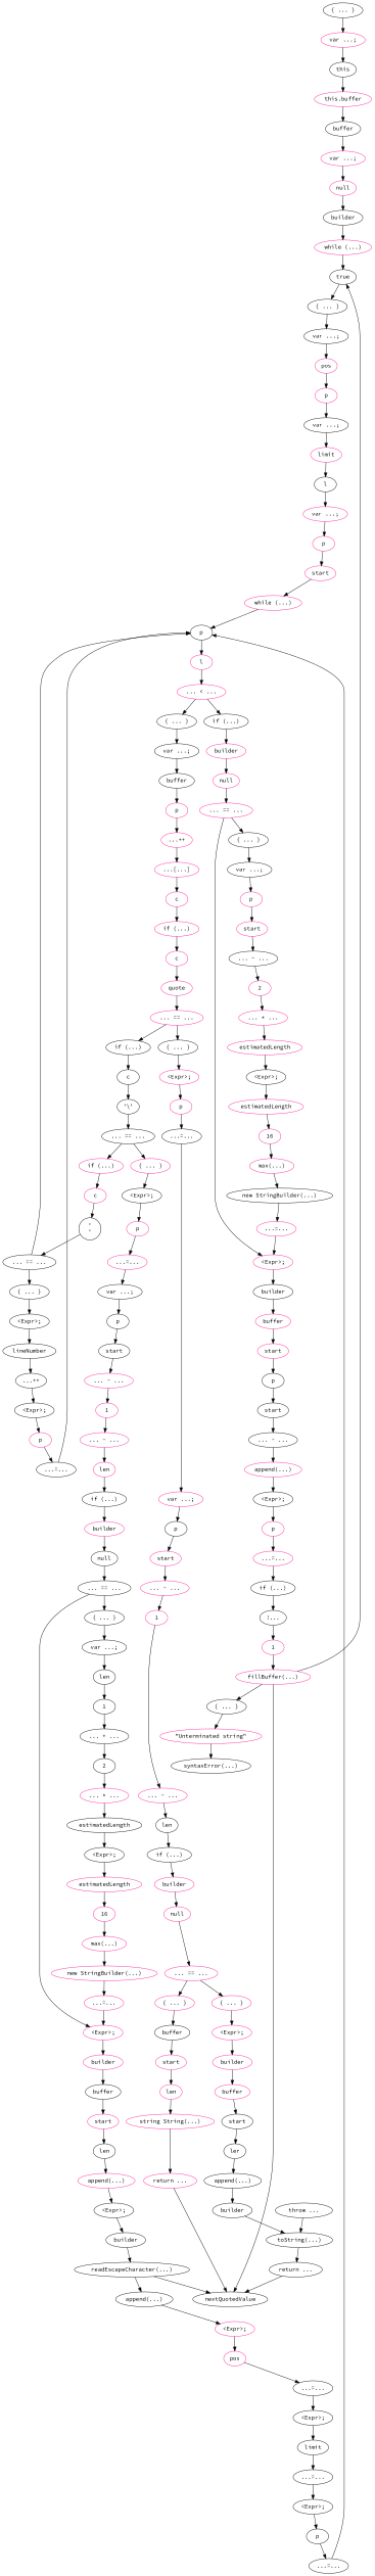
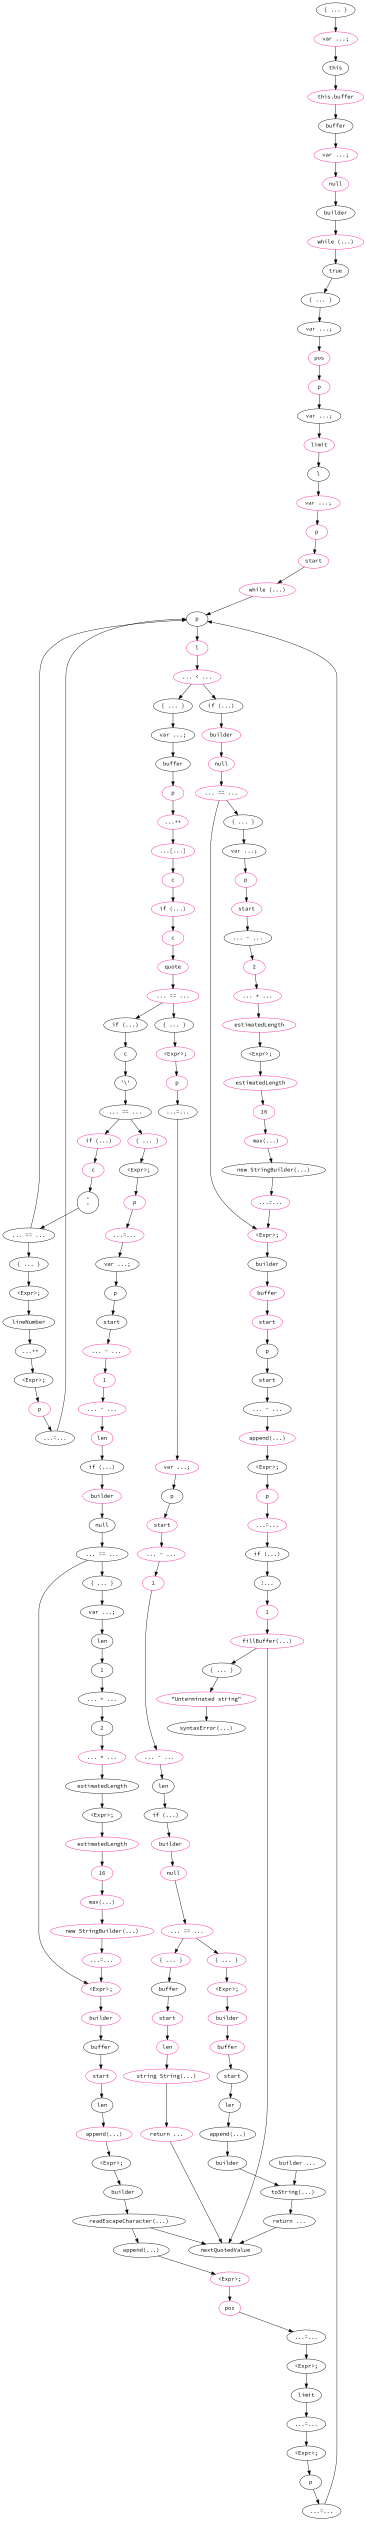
  digraph {
    compound=true
    fontname="Source Code Pro"
    node [color=deeppink fontname="Source Code Pro"]
    edge [fontname="Source Code Pro"]
    n1 [color=black label="{ ... }"]
    n2 [label="var ...;"]
    n3 [color=black label=this]
    n4 [label="this.buffer"]
    n5 [color=black label=buffer]
    n6 [label="var ...;"]
    n7 [label=null]
    n8 [color=black label=builder]
    n9 [label="while (...)"]
    n10 [color=black label=true]
    n11 [color=black label="{ ... }"]
    n12 [color=black label="var ...;"]
    n13 [label=pos]
    n14 [label=p]
    n15 [color=black label="var ...;"]
    n16 [label=limit]
    n17 [color=black label=l]
    n18 [label="var ...;"]
    n19 [label=p]
    n20 [label=start]
    n21 [label="while (...)"]
    n22 [color=black label=p]
    n23 [label=l]
    n24 [label="... < ..."]
    n25 [color=black label="if (...)"]
    n26 [label=builder]
    n27 [label=null]
    n28 [label="... == ..."]
    n29 [label="<Expr>;"]
    n30 [color=black label=builder]
    n31 [label=buffer]
    n32 [label=start]
    n33 [color=black label="<Expr>;"]
    n34 [label=p]
    n35 [label="...=..."]
    n36 [color=black label="if (...)"]
    n37 [color=black label="!..."]
    n38 [label=1]
    n39 [label="fillBuffer(...)"]
    n40 [color=black label="{ ... }"]
    n41 [color=black label="var ...;"]
    n42 [color=black label=buffer]
    n43 [label=p]
    n44 [label="...++"]
    n45 [label=c]
    n46 [label="if (...)"]
    n47 [label=c]
    n48 [label=quote]
    n49 [label="...[...]"]
    n50 [label="... == ..."]
    n51 [color=black label="{ ... }"]
    n52 [color=black label="if (...)"]
    n53 [label="<Expr>;"]
    n54 [color=black label=c]
    n55 [label=p]
    n56 [color=black label="'\\'"]
    n57 [color=black label="...=..."]
    n58 [color=black label="... == ..."]
    n59 [label="var ...;"]
    n60 [color=black label=p]
    n61 [label=start]
    n62 [label="... - ..."]
    n63 [color=black label=len]
    n64 [color=black label="if (...)"]
    n65 [label=builder]
    n66 [label=null]
    n67 [label="... - ..."]
    n68 [label=1]
    n69 [label="... == ..."]
    n70 [label="{ ... }"]
    n71 [label="{ ... }"]
    n72 [color=black label=buffer]
    n73 [label="<Expr>;"]
    n74 [label=start]
    n75 [label=builder]
    n76 [label=len]
    n77 [label=buffer]
    n78 [label="return ..."]
    n79 [color=black label=nextQuotedValue]
    n80 [label="string String(...)"]
    n81 [color=black label=start]
    n82 [color=black label="return ..."]
    n83 [color=black label="append(...)"]
    n84 [color=black label=builder]
    n85 [color=black label="toString(...)"]
    n86 [color=black label=len]
    n87 [label="{ ... }"]
    n88 [label="if (...)"]
    n89 [color=black label="<Expr>;"]
    n90 [label=c]
    n91 [label=p]
    n92 [color=black label="'\n'"]
    n93 [label="...=..."]
    n94 [color=black label="... == ..."]
    n95 [color=black label="var ...;"]
    n96 [color=black label=p]
    n97 [color=black label=start]
    n98 [label="... - ..."]
    n99 [label=len]
    n100 [color=black label="if (...)"]
    n101 [label=builder]
    n102 [color=black label=null]
    n103 [label="... - ..."]
    n104 [label=1]
    n105 [color=black label="... == ..."]
    n106 [label="<Expr>;"]
    n107 [label=builder]
    n108 [color=black label=buffer]
    n109 [label=start]
    n110 [color=black label="<Expr>;"]
    n111 [color=black label=builder]
    n112 [color=black label="readEscapeCharacter(...)"]
    n113 [color=black label="append(...)"]
    n114 [label="<Expr>;"]
    n115 [label=pos]
    n116 [color=black label="...=..."]
    n117 [color=black label="<Expr>;"]
    n118 [color=black label=limit]
    n119 [color=black label="...=..."]
    n120 [color=black label="<Expr>;"]
    n121 [color=black label=p]
    n122 [color=black label="...=..."]
    n123 [color=black label="{ ... }"]
    n124 [color=black label="var ...;"]
    n125 [color=black label=len]
    n126 [color=black label=1]
    n127 [color=black label="... + ..."]
    n128 [color=black label=estimatedLength]
    n129 [color=black label="<Expr>;"]
    n130 [label=estimatedLength]
    n131 [label=16]
    n132 [label="... * ..."]
    n133 [color=black label=2]
    n134 [label="max(...)"]
    n135 [label="...=..."]
    n136 [label="new StringBuilder(...)"]
    n137 [label="append(...)"]
    n138 [color=black label=len]
    n139 [color=black label="{ ... }"]
    n140 [color=black label="<Expr>;"]
    n141 [color=black label=lineNumber]
    n142 [color=black label="...++"]
    n143 [color=black label="<Expr>;"]
    n144 [label=p]
    n145 [color=black label="...=..."]
    n146 [color=black label="{ ... }"]
    n147 [color=black label="var ...;"]
    n148 [label=p]
    n149 [label=start]
    n150 [color=black label="... - ..."]
    n151 [label=estimatedLength]
    n152 [color=black label="<Expr>;"]
    n153 [label=estimatedLength]
    n154 [label=16]
    n155 [label="... * ..."]
    n156 [label=2]
    n157 [label="max(...)"]
    n158 [label="...=..."]
    n159 [color=black label="new StringBuilder(...)"]
    n160 [label="append(...)"]
    n161 [color=black label=p]
    n162 [color=black label=start]
    n163 [color=black label="... - ..."]
    n164 [color=black label="{ ... }"]
    n165 [label="\"Unterminated string\""]
    n166 [color=black label="syntaxError(...)"]
-   n167 [color=black label="throw ..."]
+   n167 [color=black label="builder ..."]
    n1 -> n2
    n2 -> n3
    n3 -> n4
    n4 -> n5
    n5 -> n6
    n6 -> n7
    n7 -> n8
    n8 -> n9
    n9 -> n10
    n10 -> n11
    n11 -> n12
    n12 -> n13
    n13 -> n14
    n14 -> n15
    n15 -> n16
    n16 -> n17
    n17 -> n18
    n18 -> n19
    n19 -> n20
    n20 -> n21
    n21 -> n22
    n22 -> n23
    n23 -> n24
    n24 -> n25
    n24 -> n40
    n25 -> n26
    n26 -> n27
    n27 -> n28
    n28 -> n29
    n28 -> n146
    n29 -> n30
    n30 -> n31
    n31 -> n32
    n32 -> n161
    n33 -> n34
    n34 -> n35
    n35 -> n36
    n36 -> n37
    n37 -> n38
    n38 -> n39
-   n39 -> n10
    n39 -> n79
    n39 -> n164
    n40 -> n41
    n41 -> n42
    n42 -> n43
    n43 -> n44
    n44 -> n49
    n45 -> n46
    n46 -> n47
    n47 -> n48
    n48 -> n50
    n49 -> n45
    n50 -> n51
    n50 -> n52
    n51 -> n53
    n52 -> n54
    n53 -> n55
    n54 -> n56
    n55 -> n57
    n56 -> n58
    n57 -> n59
    n58 -> n87
    n58 -> n88
    n59 -> n60
    n60 -> n61
    n61 -> n62
    n62 -> n68
    n63 -> n64
    n64 -> n65
    n65 -> n66
    n66 -> n69
    n67 -> n63
    n68 -> n67
    n69 -> n70
    n69 -> n71
    n70 -> n72
    n71 -> n73
    n72 -> n74
    n73 -> n75
    n74 -> n76
    n75 -> n77
    n76 -> n80
    n77 -> n81
    n78 -> n79
    n80 -> n78
    n81 -> n86
    n82 -> n79
    n83 -> n84
    n84 -> n85
    n85 -> n82
    n86 -> n83
    n87 -> n89
    n88 -> n90
    n89 -> n91
    n90 -> n92
    n91 -> n93
    n92 -> n94
    n93 -> n95
    n94 -> n22
    n94 -> n139
    n95 -> n96
    n96 -> n97
    n97 -> n98
    n98 -> n104
    n99 -> n100
    n100 -> n101
    n101 -> n102
    n102 -> n105
    n103 -> n99
    n104 -> n103
    n105 -> n106
    n105 -> n123
    n106 -> n107
    n107 -> n108
    n108 -> n109
    n109 -> n138
    n110 -> n111
    n111 -> n112
    n112 -> n79
    n112 -> n113
    n113 -> n114
    n114 -> n115
    n115 -> n116
    n116 -> n117
    n117 -> n118
    n118 -> n119
    n119 -> n120
    n120 -> n121
    n121 -> n122
    n122 -> n22
    n123 -> n124
    n124 -> n125
    n125 -> n126
    n126 -> n127
    n127 -> n133
    n128 -> n129
    n129 -> n130
    n130 -> n131
    n131 -> n134
    n132 -> n128
    n133 -> n132
    n134 -> n136
    n135 -> n106
    n136 -> n135
    n137 -> n110
    n138 -> n137
    n139 -> n140
    n140 -> n141
    n141 -> n142
    n142 -> n143
    n143 -> n144
    n144 -> n145
    n145 -> n22
    n146 -> n147
    n147 -> n148
    n148 -> n149
    n149 -> n150
    n150 -> n156
    n151 -> n152
    n152 -> n153
    n153 -> n154
    n154 -> n157
    n155 -> n151
    n156 -> n155
    n157 -> n159
    n158 -> n29
    n159 -> n158
    n160 -> n33
    n161 -> n162
    n162 -> n163
    n163 -> n160
    n164 -> n165
    n165 -> n166
    n167 -> n85
  }
